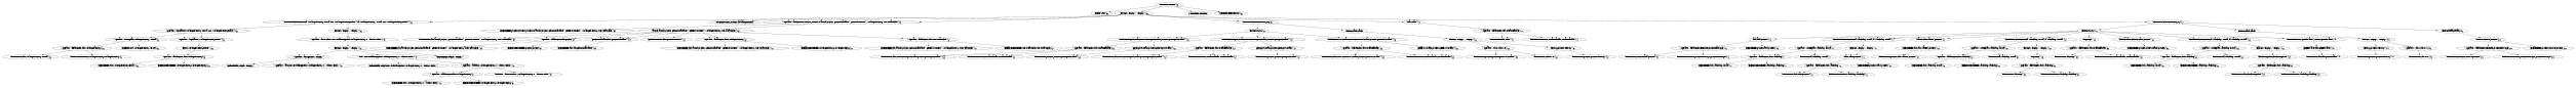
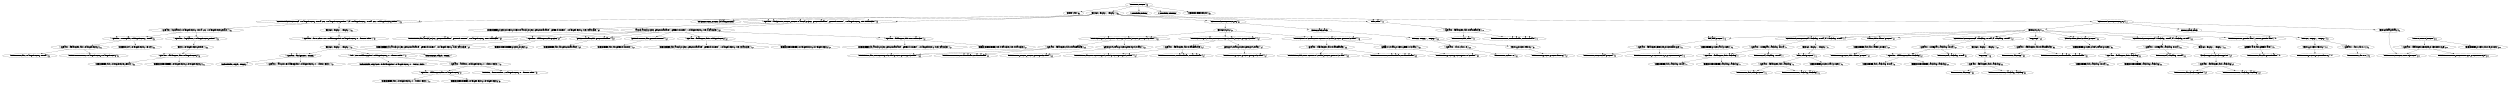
  digraph {
    n1 [label=<(METHOD,execute)<SUB>455</SUB>>]
    n2 [label=<(PARAM,this)<SUB>455</SUB>>]
    n3 [label=<(BLOCK,&lt;empty&gt;,&lt;empty&gt;)<SUB>455</SUB>>]
+   n4 [label=<(MODIFIER,PUBLIC)>]
    n5 [label=<(MODIFIER,VIRTUAL)>]
    n6 [label=<(METHOD_RETURN,int)<SUB>455</SUB>>]
    n7 [label=<(CONTROL_STRUCTURE,if (workingDirectory != null &amp;&amp; !workingDirectory.exists()),if (workingDirectory != null &amp;&amp; !workingDirectory.exists()))<SUB>456</SUB>>]
    n8 [label=<(LOCAL,Process process: java.lang.Process)>]
    n9 [label=<(&lt;operator&gt;.assignment,Process process = launch(project, getCommandline(), getEnvironment(), workingDirectory, useVMLauncher))<SUB>459</SUB>>]
    n10 [label=<(CONTROL_STRUCTURE,try,try)<SUB>462</SUB>>]
    n11 [label=<(start,start())<SUB>470</SUB>>]
    n12 [label=<(CONTROL_STRUCTURE,try,try)<SUB>472</SUB>>]
    n13 [label=<(&lt;operator&gt;.logicalAnd,workingDirectory != null &amp;&amp; !workingDirectory.exists())<SUB>456</SUB>>]
    n14 [label=<(BLOCK,&lt;empty&gt;,&lt;empty&gt;)<SUB>456</SUB>>]
    n15 [label=<(IDENTIFIER,process,Process process = launch(project, getCommandline(), getEnvironment(), workingDirectory, useVMLauncher))<SUB>459</SUB>>]
    n16 [label=<(launch,launch(project, getCommandline(), getEnvironment(), workingDirectory, useVMLauncher))<SUB>459</SUB>>]
    n17 [label=<(BLOCK,try,try)<SUB>462</SUB>>]
    n18 [label=<(BLOCK,catch,catch)>]
    n19 [label=<(&lt;operator&gt;.fieldAccess,this.streamHandler)<SUB>470</SUB>>]
    n20 [label=<(BLOCK,try,try)<SUB>472</SUB>>]
    n21 [label=<(BLOCK,catch,catch)>]
    n22 [label=<(BLOCK,finally,finally)<SUB>496</SUB>>]
    n23 [label=<(&lt;operator&gt;.notEquals,workingDirectory != null)<SUB>456</SUB>>]
    n24 [label=<(&lt;operator&gt;.logicalNot,!workingDirectory.exists())<SUB>456</SUB>>]
    n25 [label=<(&lt;operator&gt;.throw,throw new BuildException(workingDirectory + &quot; doesn't exist.&quot;);)<SUB>457</SUB>>]
    n26 [label=<(&lt;operator&gt;.fieldAccess,this.workingDirectory)<SUB>456</SUB>>]
    n27 [label=<(LITERAL,null,workingDirectory != null)<SUB>456</SUB>>]
    n28 [label=<(exists,workingDirectory.exists())<SUB>456</SUB>>]
    n29 [label=<(IDENTIFIER,this,workingDirectory != null)<SUB>456</SUB>>]
    n30 [label=<(FIELD_IDENTIFIER,workingDirectory,workingDirectory)<SUB>456</SUB>>]
    n31 [label=<(&lt;operator&gt;.fieldAccess,this.workingDirectory)<SUB>456</SUB>>]
    n32 [label=<(IDENTIFIER,this,workingDirectory.exists())<SUB>456</SUB>>]
    n33 [label=<(FIELD_IDENTIFIER,workingDirectory,workingDirectory)<SUB>456</SUB>>]
    n34 [label=<(BLOCK,&lt;empty&gt;,&lt;empty&gt;)<SUB>457</SUB>>]
    n35 [label=<(&lt;operator&gt;.assignment,&lt;empty&gt;)>]
    n36 [label=<(&lt;init&gt;,new BuildException(workingDirectory + &quot; doesn't exist.&quot;))<SUB>457</SUB>>]
    n37 [label=<(IDENTIFIER,$obj25,&lt;empty&gt;)>]
    n38 [label=<(IDENTIFIER,$obj25,&lt;empty&gt;)>]
    n39 [label=<(&lt;operator&gt;.alloc,new BuildException(workingDirectory + &quot; doesn't exist.&quot;))<SUB>457</SUB>>]
    n40 [label=<(IDENTIFIER,$obj25,new BuildException(workingDirectory + &quot; doesn't exist.&quot;))>]
    n41 [label=<(&lt;operator&gt;.addition,workingDirectory + &quot; doesn't exist.&quot;)<SUB>457</SUB>>]
    n42 [label=<(&lt;operator&gt;.fieldAccess,this.workingDirectory)<SUB>457</SUB>>]
    n43 [label=<(LITERAL,&quot; doesn't exist.&quot;,workingDirectory + &quot; doesn't exist.&quot;)<SUB>457</SUB>>]
    n44 [label=<(IDENTIFIER,this,workingDirectory + &quot; doesn't exist.&quot;)<SUB>457</SUB>>]
    n45 [label=<(FIELD_IDENTIFIER,workingDirectory,workingDirectory)<SUB>457</SUB>>]
    n46 [label=<(IDENTIFIER,this,launch(project, getCommandline(), getEnvironment(), workingDirectory, useVMLauncher))<SUB>459</SUB>>]
    n47 [label=<(&lt;operator&gt;.fieldAccess,this.project)<SUB>459</SUB>>]
    n48 [label=<(getCommandline,this.getCommandline())<SUB>459</SUB>>]
    n49 [label=<(getEnvironment,this.getEnvironment())<SUB>460</SUB>>]
    n50 [label=<(&lt;operator&gt;.fieldAccess,this.workingDirectory)<SUB>460</SUB>>]
    n51 [label=<(&lt;operator&gt;.fieldAccess,this.useVMLauncher)<SUB>461</SUB>>]
    n52 [label=<(IDENTIFIER,this,launch(project, getCommandline(), getEnvironment(), workingDirectory, useVMLauncher))<SUB>459</SUB>>]
    n53 [label=<(FIELD_IDENTIFIER,project,project)<SUB>459</SUB>>]
    n54 [label=<(IDENTIFIER,this,this.getCommandline())<SUB>459</SUB>>]
+   n55 [label=<(IDENTIFIER,this,this.getEnvironment())<SUB>460</SUB>>]
    n56 [label=<(IDENTIFIER,this,launch(project, getCommandline(), getEnvironment(), workingDirectory, useVMLauncher))<SUB>460</SUB>>]
    n57 [label=<(FIELD_IDENTIFIER,workingDirectory,workingDirectory)<SUB>460</SUB>>]
    n58 [label=<(IDENTIFIER,this,launch(project, getCommandline(), getEnvironment(), workingDirectory, useVMLauncher))<SUB>461</SUB>>]
    n59 [label=<(FIELD_IDENTIFIER,useVMLauncher,useVMLauncher)<SUB>461</SUB>>]
    n60 [label=<(setProcessInputStream,setProcessInputStream(process.getOutputStream()))<SUB>463</SUB>>]
    n61 [label=<(setProcessOutputStream,setProcessOutputStream(process.getInputStream()))<SUB>464</SUB>>]
    n62 [label=<(setProcessErrorStream,setProcessErrorStream(process.getErrorStream()))<SUB>465</SUB>>]
    n63 [label=<(BLOCK,&lt;empty&gt;,&lt;empty&gt;)<SUB>466</SUB>>]
    n64 [label=<(&lt;operator&gt;.fieldAccess,this.streamHandler)<SUB>463</SUB>>]
    n65 [label=<(getOutputStream,process.getOutputStream())<SUB>463</SUB>>]
    n66 [label=<(&lt;operator&gt;.fieldAccess,this.streamHandler)<SUB>464</SUB>>]
    n67 [label=<(getInputStream,process.getInputStream())<SUB>464</SUB>>]
    n68 [label=<(&lt;operator&gt;.fieldAccess,this.streamHandler)<SUB>465</SUB>>]
    n69 [label=<(getErrorStream,process.getErrorStream())<SUB>465</SUB>>]
    n70 [label=<(IDENTIFIER,this,setProcessInputStream(process.getOutputStream()))<SUB>463</SUB>>]
    n71 [label=<(FIELD_IDENTIFIER,streamHandler,streamHandler)<SUB>463</SUB>>]
    n72 [label=<(IDENTIFIER,process,process.getOutputStream())<SUB>463</SUB>>]
    n73 [label=<(IDENTIFIER,this,setProcessOutputStream(process.getInputStream()))<SUB>464</SUB>>]
    n74 [label=<(FIELD_IDENTIFIER,streamHandler,streamHandler)<SUB>464</SUB>>]
    n75 [label=<(IDENTIFIER,process,process.getInputStream())<SUB>464</SUB>>]
    n76 [label=<(IDENTIFIER,this,setProcessErrorStream(process.getErrorStream()))<SUB>465</SUB>>]
    n77 [label=<(FIELD_IDENTIFIER,streamHandler,streamHandler)<SUB>465</SUB>>]
    n78 [label=<(IDENTIFIER,process,process.getErrorStream())<SUB>465</SUB>>]
    n79 [label=<(destroy,process.destroy())<SUB>467</SUB>>]
    n80 [label=<(&lt;operator&gt;.throw,throw e;)<SUB>468</SUB>>]
    n81 [label=<(IDENTIFIER,process,process.destroy())<SUB>467</SUB>>]
    n82 [label=<(IDENTIFIER,e,throw e;)<SUB>468</SUB>>]
    n83 [label=<(IDENTIFIER,this,start())<SUB>470</SUB>>]
    n84 [label=<(FIELD_IDENTIFIER,streamHandler,streamHandler)<SUB>470</SUB>>]
    n85 [label=<(add,add(process))<SUB>475</SUB>>]
    n86 [label=<(CONTROL_STRUCTURE,if (watchdog != null),if (watchdog != null))<SUB>477</SUB>>]
    n87 [label=<(waitFor,this.waitFor(process))<SUB>480</SUB>>]
    n88 [label=<(CONTROL_STRUCTURE,if (watchdog != null),if (watchdog != null))<SUB>482</SUB>>]
    n89 [label=<(stop,stop())<SUB>485</SUB>>]
    n90 [label=<(closeStreams,closeStreams(process))<SUB>486</SUB>>]
    n91 [label=<(CONTROL_STRUCTURE,if (watchdog != null),if (watchdog != null))<SUB>488</SUB>>]
    n92 [label=<(RETURN,return getExitValue();,return getExitValue();)<SUB>491</SUB>>]
    n93 [label=<(BLOCK,&lt;empty&gt;,&lt;empty&gt;)<SUB>492</SUB>>]
    n94 [label=<(remove,remove(process))<SUB>500</SUB>>]
    n95 [label=<(&lt;operator&gt;.fieldAccess,Execute.processDestroyer)<SUB>475</SUB>>]
    n96 [label=<(IDENTIFIER,process,add(process))<SUB>475</SUB>>]
    n97 [label=<(&lt;operator&gt;.notEquals,watchdog != null)<SUB>477</SUB>>]
    n98 [label=<(BLOCK,&lt;empty&gt;,&lt;empty&gt;)<SUB>477</SUB>>]
    n99 [label=<(IDENTIFIER,this,this.waitFor(process))<SUB>480</SUB>>]
    n100 [label=<(&lt;operator&gt;.notEquals,watchdog != null)<SUB>482</SUB>>]
    n101 [label=<(BLOCK,&lt;empty&gt;,&lt;empty&gt;)<SUB>482</SUB>>]
    n102 [label=<(&lt;operator&gt;.fieldAccess,this.streamHandler)<SUB>485</SUB>>]
    n103 [label=<(IDENTIFIER,process,closeStreams(process))<SUB>486</SUB>>]
    n104 [label=<(&lt;operator&gt;.notEquals,watchdog != null)<SUB>488</SUB>>]
    n105 [label=<(BLOCK,&lt;empty&gt;,&lt;empty&gt;)<SUB>488</SUB>>]
    n106 [label=<(getExitValue,this.getExitValue())<SUB>491</SUB>>]
    n107 [label=<(IDENTIFIER,Execute,add(process))<SUB>475</SUB>>]
    n108 [label=<(FIELD_IDENTIFIER,processDestroyer,processDestroyer)<SUB>475</SUB>>]
    n109 [label=<(&lt;operator&gt;.fieldAccess,this.watchdog)<SUB>477</SUB>>]
    n110 [label=<(LITERAL,null,watchdog != null)<SUB>477</SUB>>]
    n111 [label=<(start,start(process))<SUB>478</SUB>>]
    n112 [label=<(IDENTIFIER,this,watchdog != null)<SUB>477</SUB>>]
    n113 [label=<(FIELD_IDENTIFIER,watchdog,watchdog)<SUB>477</SUB>>]
    n114 [label=<(&lt;operator&gt;.fieldAccess,this.watchdog)<SUB>478</SUB>>]
    n115 [label=<(IDENTIFIER,process,start(process))<SUB>478</SUB>>]
    n116 [label=<(IDENTIFIER,this,start(process))<SUB>478</SUB>>]
    n117 [label=<(FIELD_IDENTIFIER,watchdog,watchdog)<SUB>478</SUB>>]
    n118 [label=<(IDENTIFIER,process,this.waitFor(process))<SUB>480</SUB>>]
    n119 [label=<(&lt;operator&gt;.fieldAccess,this.watchdog)<SUB>482</SUB>>]
    n120 [label=<(LITERAL,null,watchdog != null)<SUB>482</SUB>>]
    n121 [label=<(stop,stop())<SUB>483</SUB>>]
    n122 [label=<(IDENTIFIER,this,watchdog != null)<SUB>482</SUB>>]
    n123 [label=<(FIELD_IDENTIFIER,watchdog,watchdog)<SUB>482</SUB>>]
    n124 [label=<(&lt;operator&gt;.fieldAccess,this.watchdog)<SUB>483</SUB>>]
    n125 [label=<(IDENTIFIER,this,stop())<SUB>483</SUB>>]
    n126 [label=<(FIELD_IDENTIFIER,watchdog,watchdog)<SUB>483</SUB>>]
    n127 [label=<(IDENTIFIER,this,stop())<SUB>485</SUB>>]
    n128 [label=<(FIELD_IDENTIFIER,streamHandler,streamHandler)<SUB>485</SUB>>]
    n129 [label=<(&lt;operator&gt;.fieldAccess,this.watchdog)<SUB>488</SUB>>]
    n130 [label=<(LITERAL,null,watchdog != null)<SUB>488</SUB>>]
    n131 [label=<(checkException,checkException())<SUB>489</SUB>>]
    n132 [label=<(IDENTIFIER,this,watchdog != null)<SUB>488</SUB>>]
    n133 [label=<(FIELD_IDENTIFIER,watchdog,watchdog)<SUB>488</SUB>>]
    n134 [label=<(&lt;operator&gt;.fieldAccess,this.watchdog)<SUB>489</SUB>>]
    n135 [label=<(IDENTIFIER,this,checkException())<SUB>429</SUB>>]
    n136 [label=<(FIELD_IDENTIFIER,watchdog,watchdog)<SUB>489</SUB>>]
    n137 [label=<(IDENTIFIER,this,this.getExitValue())<SUB>491</SUB>>]
    n138 [label=<(destroy,process.destroy())<SUB>494</SUB>>]
    n139 [label=<(&lt;operator&gt;.throw,throw t;)<SUB>495</SUB>>]
    n140 [label=<(IDENTIFIER,process,process.destroy())<SUB>494</SUB>>]
    n141 [label=<(IDENTIFIER,t,throw t;)<SUB>495</SUB>>]
    n142 [label=<(&lt;operator&gt;.fieldAccess,Execute.processDestroyer)<SUB>500</SUB>>]
    n143 [label=<(IDENTIFIER,process,remove(process))<SUB>500</SUB>>]
    n144 [label=<(IDENTIFIER,Execute,remove(process))<SUB>500</SUB>>]
    n145 [label=<(FIELD_IDENTIFIER,processDestroyer,processDestroyer)<SUB>500</SUB>>]
    n1 -> n2
    n1 -> n3
+   n1 -> n4
    n1 -> n5
    n1 -> n6
    n3 -> n7
    n3 -> n8
    n3 -> n9
    n3 -> n10
    n3 -> n11
    n3 -> n12
    n7 -> n13
    n7 -> n14
    n9 -> n15
    n9 -> n16
    n10 -> n17
    n10 -> n18
    n11 -> n19
    n12 -> n20
    n12 -> n21
    n12 -> n22
    n13 -> n23
    n13 -> n24
    n14 -> n25
    n16 -> n46
    n16 -> n47
    n16 -> n48
    n16 -> n49
    n16 -> n50
    n16 -> n51
    n17 -> n60
    n17 -> n61
    n17 -> n62
    n18 -> n63
    n19 -> n83
    n19 -> n84
    n20 -> n85
    n20 -> n86
    n20 -> n87
    n20 -> n88
    n20 -> n89
    n20 -> n90
    n20 -> n91
    n20 -> n92
    n21 -> n93
-   n22 -> n94
+   n22 -> n144
    n23 -> n26
    n23 -> n27
    n24 -> n28
    n25 -> n34
    n26 -> n29
    n26 -> n30
    n28 -> n31
    n31 -> n32
    n31 -> n33
    n34 -> n35
    n34 -> n36
    n34 -> n37
    n35 -> n38
    n35 -> n39
    n36 -> n40
    n36 -> n41
    n41 -> n42
    n41 -> n43
    n42 -> n44
    n42 -> n45
    n47 -> n52
    n47 -> n53
    n48 -> n54
+   n49 -> n55
    n50 -> n56
    n50 -> n57
    n51 -> n58
    n51 -> n59
    n60 -> n64
    n60 -> n65
    n61 -> n66
    n61 -> n67
    n62 -> n68
    n62 -> n69
    n63 -> n79
    n63 -> n80
    n64 -> n70
    n64 -> n71
    n65 -> n72
    n66 -> n73
    n66 -> n74
    n67 -> n75
    n68 -> n76
    n68 -> n77
-   n80 -> n78
+   n69 -> n78
    n79 -> n81
    n80 -> n82
    n85 -> n95
    n85 -> n96
    n86 -> n97
    n86 -> n98
    n87 -> n99
    n88 -> n100
    n88 -> n101
    n89 -> n102
    n90 -> n103
    n91 -> n104
    n91 -> n105
    n92 -> n106
    n93 -> n138
    n93 -> n139
    n94 -> n142
    n94 -> n143
    n95 -> n107
    n95 -> n108
    n97 -> n109
    n97 -> n110
    n98 -> n111
    n99 -> n118
    n100 -> n119
    n100 -> n120
    n101 -> n121
    n102 -> n127
    n102 -> n128
    n104 -> n129
    n104 -> n130
    n105 -> n131
    n106 -> n137
    n109 -> n112
    n109 -> n113
    n111 -> n114
    n111 -> n115
    n114 -> n116
    n114 -> n117
    n119 -> n122
    n119 -> n123
    n121 -> n124
    n124 -> n125
    n124 -> n126
    n129 -> n132
    n129 -> n133
    n131 -> n134
    n134 -> n135
    n134 -> n136
    n138 -> n140
    n139 -> n141
    n142 -> n144
    n142 -> n145
  }
